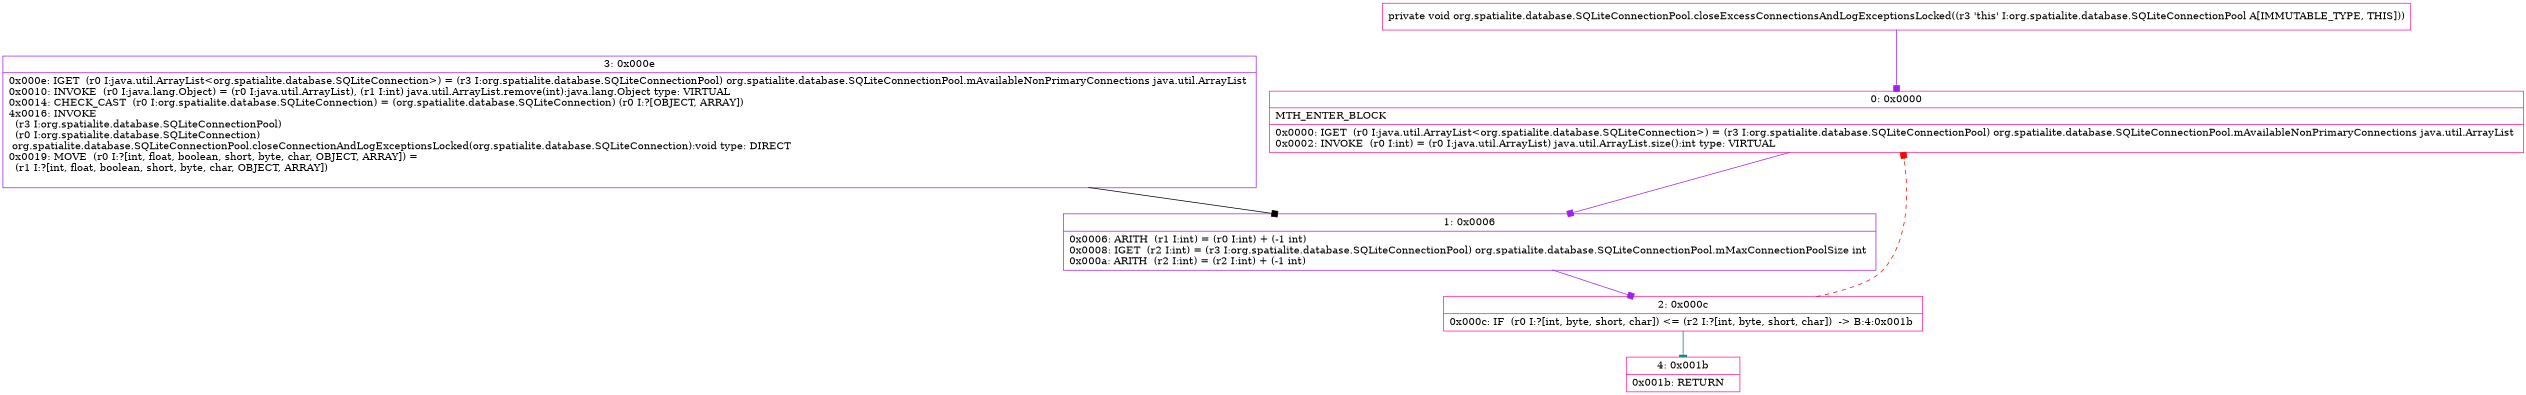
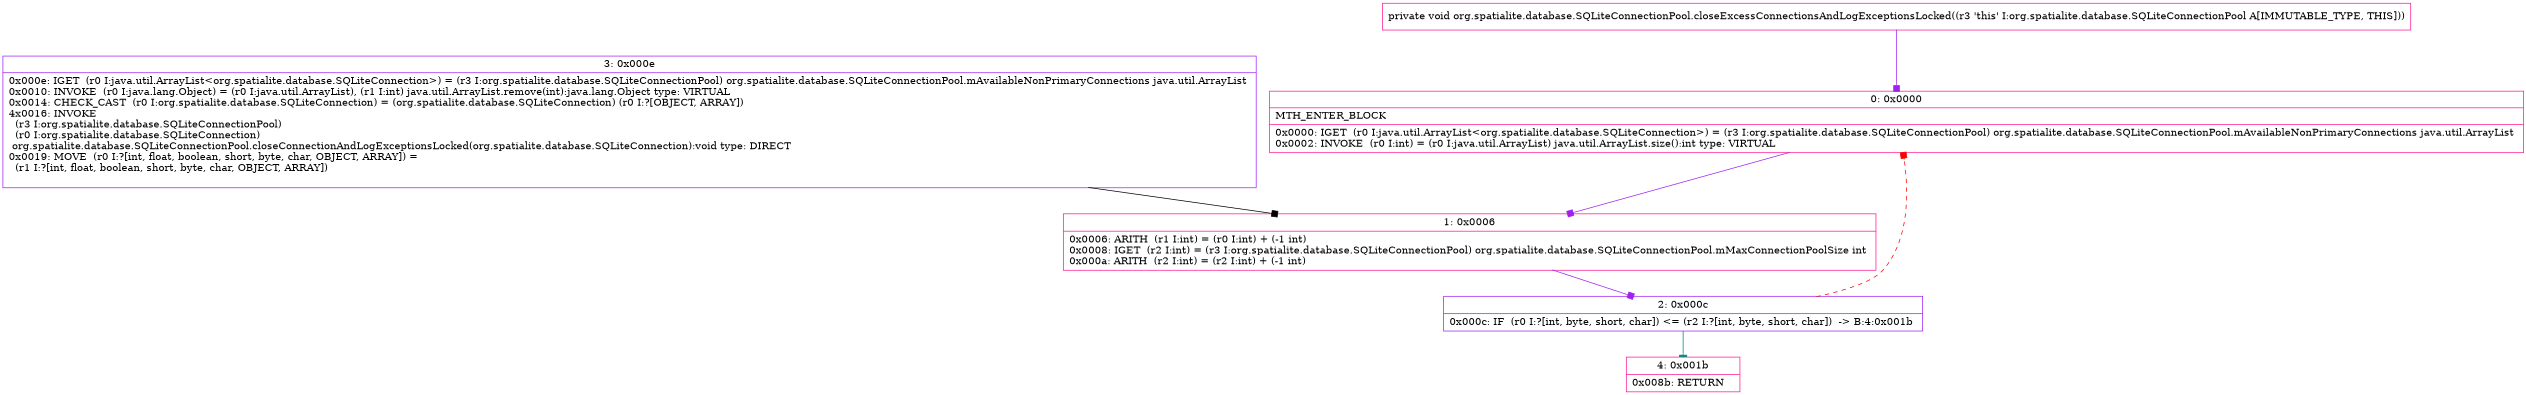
  digraph {
    node [color=deeppink shape=record]
    edge [arrowhead=box color=purple]
    n1 [label="{0\:\ 0x0000|MTH_ENTER_BLOCK\l|0x0000: IGET  (r0 I:java.util.ArrayList\<org.spatialite.database.SQLiteConnection\>) = (r3 I:org.spatialite.database.SQLiteConnectionPool) org.spatialite.database.SQLiteConnectionPool.mAvailableNonPrimaryConnections java.util.ArrayList \l0x0002: INVOKE  (r0 I:int) = (r0 I:java.util.ArrayList) java.util.ArrayList.size():int type: VIRTUAL \l}"]
-   n2 [color=purple label="{1\:\ 0x0006|0x0006: ARITH  (r1 I:int) = (r0 I:int) + (\-1 int) \l0x0008: IGET  (r2 I:int) = (r3 I:org.spatialite.database.SQLiteConnectionPool) org.spatialite.database.SQLiteConnectionPool.mMaxConnectionPoolSize int \l0x000a: ARITH  (r2 I:int) = (r2 I:int) + (\-1 int) \l}"]
-   n3 [label="{2\:\ 0x000c|0x000c: IF  (r0 I:?[int, byte, short, char]) \<= (r2 I:?[int, byte, short, char])  \-\> B:4:0x001b \l}"]
-   n4 [label="{4\:\ 0x001b|0x001b: RETURN   \l}"]
+   n2 [label="{1\:\ 0x0006|0x0006: ARITH  (r1 I:int) = (r0 I:int) + (\-1 int) \l0x0008: IGET  (r2 I:int) = (r3 I:org.spatialite.database.SQLiteConnectionPool) org.spatialite.database.SQLiteConnectionPool.mMaxConnectionPoolSize int \l0x000a: ARITH  (r2 I:int) = (r2 I:int) + (\-1 int) \l}"]
+   n3 [color=purple label="{2\:\ 0x000c|0x000c: IF  (r0 I:?[int, byte, short, char]) \<= (r2 I:?[int, byte, short, char])  \-\> B:4:0x001b \l}"]
+   n4 [label="{4\:\ 0x001b|0x008b: RETURN   \l}"]
    n5 [color=purple label="{3\:\ 0x000e|0x000e: IGET  (r0 I:java.util.ArrayList\<org.spatialite.database.SQLiteConnection\>) = (r3 I:org.spatialite.database.SQLiteConnectionPool) org.spatialite.database.SQLiteConnectionPool.mAvailableNonPrimaryConnections java.util.ArrayList \l0x0010: INVOKE  (r0 I:java.lang.Object) = (r0 I:java.util.ArrayList), (r1 I:int) java.util.ArrayList.remove(int):java.lang.Object type: VIRTUAL \l0x0014: CHECK_CAST  (r0 I:org.spatialite.database.SQLiteConnection) = (org.spatialite.database.SQLiteConnection) (r0 I:?[OBJECT, ARRAY]) \l4x0016: INVOKE  \l  (r3 I:org.spatialite.database.SQLiteConnectionPool)\l  (r0 I:org.spatialite.database.SQLiteConnection)\l org.spatialite.database.SQLiteConnectionPool.closeConnectionAndLogExceptionsLocked(org.spatialite.database.SQLiteConnection):void type: DIRECT \l0x0019: MOVE  (r0 I:?[int, float, boolean, short, byte, char, OBJECT, ARRAY]) = \l  (r1 I:?[int, float, boolean, short, byte, char, OBJECT, ARRAY])\l \l}"]
    n6 [label="{private void org.spatialite.database.SQLiteConnectionPool.closeExcessConnectionsAndLogExceptionsLocked((r3 'this' I:org.spatialite.database.SQLiteConnectionPool A[IMMUTABLE_TYPE, THIS])) }"]
    n1 -> n2
    n2 -> n3
    n3 -> n1 [color=red style=dashed]
    n3 -> n4 [arrowhead=tee color=teal]
    n5 -> n2 [color=black]
    n6 -> n1
  }
